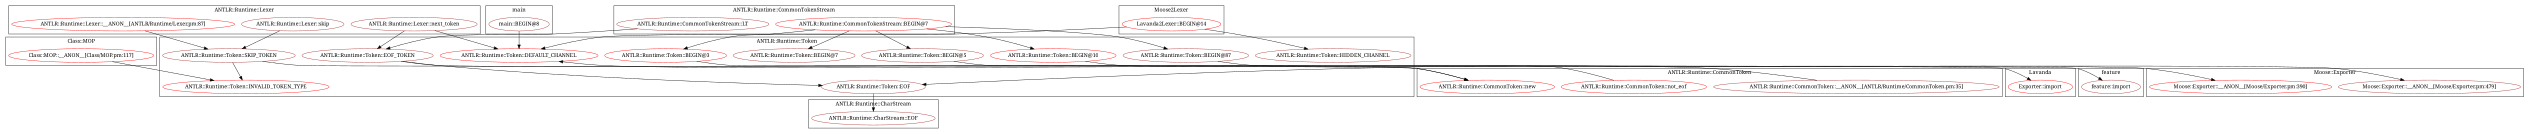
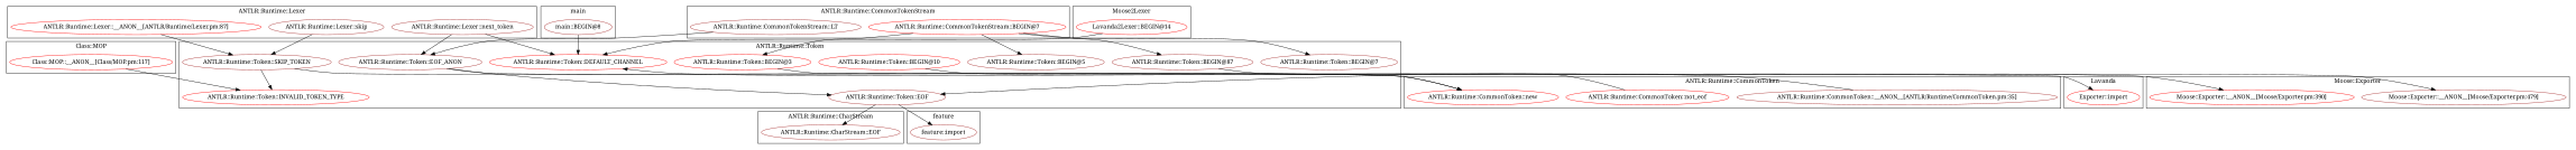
  digraph {
    fontname="Noto Serif"
    node [color=brown fontname="Noto Serif"]
    edge [fontname="Noto Serif"]
    "Moose::Exporter::__ANON__[Moose/Exporter.pm:479]"
    "Moose::Exporter::__ANON__[Moose/Exporter.pm:390]" [color=red]
    "ANTLR::Runtime::CharStream::EOF"
    "Class::MOP::__ANON__[Class/MOP.pm:117]" [color=red]
    "ANTLR::Runtime::Lexer::next_token"
    "ANTLR::Runtime::Lexer::skip"
    "ANTLR::Runtime::Lexer::__ANON__[ANTLR/Runtime/Lexer.pm:87]" [color=red]
    "Exporter::import" [color=red]
-   "ANTLR::Runtime::Token::EOF_TOKEN"
-   "ANTLR::Runtime::Token::HIDDEN_CHANNEL"
+   "ANTLR::Runtime::Token::EOF_TOKEN" [label="ANTLR::Runtime::Token::EOF_ANON"]
    "ANTLR::Runtime::Token::DEFAULT_CHANNEL" [color=red]
    "ANTLR::Runtime::Token::INVALID_TOKEN_TYPE" [color=red]
    "ANTLR::Runtime::Token::SKIP_TOKEN"
    "ANTLR::Runtime::Token::BEGIN@7"
    "ANTLR::Runtime::Token::EOF"
    "ANTLR::Runtime::Token::BEGIN@3" [color=red]
    "ANTLR::Runtime::Token::BEGIN@5"
    "ANTLR::Runtime::Token::BEGIN@87"
    "ANTLR::Runtime::Token::BEGIN@10" [color=red]
    "ANTLR::Runtime::CommonToken::__ANON__[ANTLR/Runtime/CommonToken.pm:35]"
    "ANTLR::Runtime::CommonToken::new" [color=red]
    "ANTLR::Runtime::CommonToken::not_eof" [color=red]
    "feature::import"
    "main::BEGIN@8"
    "ANTLR::Runtime::CommonTokenStream::LT"
    "ANTLR::Runtime::CommonTokenStream::BEGIN@7" [color=red]
    "Lavanda2Lexer::BEGIN@14" [color=red]
    subgraph cluster_1 {
      label="Moose::Exporter"
      "Moose::Exporter::__ANON__[Moose/Exporter.pm:479]"
      "Moose::Exporter::__ANON__[Moose/Exporter.pm:390]"
    }
    subgraph cluster_2 {
      label="ANTLR::Runtime::CharStream"
      "ANTLR::Runtime::CharStream::EOF"
    }
    subgraph cluster_3 {
      label="Class::MOP"
      "Class::MOP::__ANON__[Class/MOP.pm:117]"
    }
    subgraph cluster_4 {
      label="ANTLR::Runtime::Lexer"
      "ANTLR::Runtime::Lexer::next_token"
      "ANTLR::Runtime::Lexer::skip"
      "ANTLR::Runtime::Lexer::__ANON__[ANTLR/Runtime/Lexer.pm:87]"
    }
    subgraph cluster_5 {
      label=Lavanda
      "Exporter::import"
    }
    subgraph cluster_6 {
      label="ANTLR::Runtime::Token"
      "ANTLR::Runtime::Token::EOF_TOKEN"
-     "ANTLR::Runtime::Token::HIDDEN_CHANNEL"
      "ANTLR::Runtime::Token::DEFAULT_CHANNEL"
      "ANTLR::Runtime::Token::INVALID_TOKEN_TYPE"
      "ANTLR::Runtime::Token::SKIP_TOKEN"
      "ANTLR::Runtime::Token::BEGIN@7"
      "ANTLR::Runtime::Token::EOF"
      "ANTLR::Runtime::Token::BEGIN@3"
      "ANTLR::Runtime::Token::BEGIN@5"
      "ANTLR::Runtime::Token::BEGIN@87"
      "ANTLR::Runtime::Token::BEGIN@10"
    }
    subgraph cluster_7 {
      label="ANTLR::Runtime::CommonToken"
      "ANTLR::Runtime::CommonToken::__ANON__[ANTLR/Runtime/CommonToken.pm:35]"
      "ANTLR::Runtime::CommonToken::new"
      "ANTLR::Runtime::CommonToken::not_eof"
    }
    subgraph cluster_8 {
      label=feature
      "feature::import"
    }
    subgraph cluster_9 {
      label=main
      "main::BEGIN@8"
    }
    subgraph cluster_10 {
      label="ANTLR::Runtime::CommonTokenStream"
      "ANTLR::Runtime::CommonTokenStream::LT"
      "ANTLR::Runtime::CommonTokenStream::BEGIN@7"
    }
    subgraph cluster_11 {
      label=Moose2Lexer
      "Lavanda2Lexer::BEGIN@14"
    }
    "Class::MOP::__ANON__[Class/MOP.pm:117]" -> "ANTLR::Runtime::Token::INVALID_TOKEN_TYPE"
    "ANTLR::Runtime::Lexer::next_token" -> "ANTLR::Runtime::Token::EOF_TOKEN"
    "ANTLR::Runtime::Lexer::next_token" -> "ANTLR::Runtime::Token::DEFAULT_CHANNEL"
    "ANTLR::Runtime::Lexer::skip" -> "ANTLR::Runtime::Token::SKIP_TOKEN"
    "ANTLR::Runtime::Lexer::__ANON__[ANTLR/Runtime/Lexer.pm:87]" -> "ANTLR::Runtime::Token::SKIP_TOKEN"
    "ANTLR::Runtime::Token::EOF_TOKEN" -> "ANTLR::Runtime::Token::EOF"
    "ANTLR::Runtime::Token::EOF_TOKEN" -> "ANTLR::Runtime::CommonToken::new"
    "ANTLR::Runtime::Token::SKIP_TOKEN" -> "ANTLR::Runtime::Token::INVALID_TOKEN_TYPE"
    "ANTLR::Runtime::Token::SKIP_TOKEN" -> "ANTLR::Runtime::CommonToken::new"
    "ANTLR::Runtime::Token::EOF" -> "ANTLR::Runtime::CharStream::EOF"
    "ANTLR::Runtime::Token::BEGIN@3" -> "Exporter::import"
-   "ANTLR::Runtime::Token::BEGIN@5" -> "feature::import"
+   "ANTLR::Runtime::Token::EOF" -> "feature::import"
    "ANTLR::Runtime::Token::BEGIN@87" -> "Moose::Exporter::__ANON__[Moose/Exporter.pm:479]"
    "ANTLR::Runtime::Token::BEGIN@10" -> "Moose::Exporter::__ANON__[Moose/Exporter.pm:390]"
    "ANTLR::Runtime::CommonToken::__ANON__[ANTLR/Runtime/CommonToken.pm:35]" -> "ANTLR::Runtime::Token::DEFAULT_CHANNEL"
    "ANTLR::Runtime::CommonToken::not_eof" -> "ANTLR::Runtime::Token::EOF"
    "main::BEGIN@8" -> "ANTLR::Runtime::Token::DEFAULT_CHANNEL"
    "ANTLR::Runtime::CommonTokenStream::LT" -> "ANTLR::Runtime::Token::EOF_TOKEN"
    "ANTLR::Runtime::CommonTokenStream::BEGIN@7" -> "ANTLR::Runtime::Token::BEGIN@7"
    "ANTLR::Runtime::CommonTokenStream::BEGIN@7" -> "ANTLR::Runtime::Token::BEGIN@3"
    "ANTLR::Runtime::CommonTokenStream::BEGIN@7" -> "ANTLR::Runtime::Token::BEGIN@5"
    "ANTLR::Runtime::CommonTokenStream::BEGIN@7" -> "ANTLR::Runtime::Token::BEGIN@87"
-   "ANTLR::Runtime::CommonTokenStream::BEGIN@7" -> "ANTLR::Runtime::Token::BEGIN@10"
-   "Lavanda2Lexer::BEGIN@14" -> "ANTLR::Runtime::Token::HIDDEN_CHANNEL"
    "Lavanda2Lexer::BEGIN@14" -> "ANTLR::Runtime::Token::DEFAULT_CHANNEL"
  }
